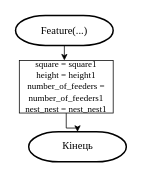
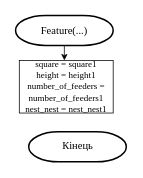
  <mxCell id="0" />
  <mxCell id="1" parent="0" />
  <mxCell id="2" value="" style="edgeStyle=orthogonalEdgeStyle;rounded=0;orthogonalLoop=1;jettySize=auto;html=1;" edge="1" parent="1" source="3"><mxGeometry relative="1" as="geometry"><mxPoint x="85" y="80" as="targetPoint" /></mxGeometry></mxCell>
  <mxCell id="3" value="&lt;p style=&quot;margin: 0px ; font-stretch: normal ; line-height: normal&quot;&gt;&lt;font face=&quot;Times New Roman&quot; style=&quot;font-size: 14px&quot;&gt;Feature(...)&lt;/font&gt;&lt;/p&gt;" style="strokeWidth=2;html=1;shape=mxgraph.flowchart.terminator;whiteSpace=wrap;" vertex="1" parent="1"><mxGeometry x="20" y="20" width="130" height="40" as="geometry" /></mxCell>
  <mxCell id="4" value="&lt;font face=&quot;Times New Roman&quot;&gt;&lt;span style=&quot;font-size: 14px&quot;&gt;Кінець&lt;/span&gt;&lt;/font&gt;" style="strokeWidth=2;html=1;shape=mxgraph.flowchart.terminator;whiteSpace=wrap;" vertex="1" parent="1"><mxGeometry x="37.5" y="175" width="130" height="40" as="geometry" /></mxCell>
- <mxCell id="5" style="edgeStyle=orthogonalEdgeStyle;rounded=0;orthogonalLoop=1;jettySize=auto;html=1;entryX=0.5;entryY=0;entryDx=0;entryDy=0;entryPerimeter=0;" edge="1" parent="1" source="6" target="4"><mxGeometry relative="1" as="geometry" /></mxCell>
  <mxCell id="6" value="&lt;p style=&quot;margin: 0px ; font-stretch: normal ; line-height: normal&quot;&gt;&lt;font face=&quot;Times New Roman&quot;&gt;square = square1&lt;/font&gt;&lt;/p&gt;&lt;p style=&quot;margin: 0px ; font-stretch: normal ; line-height: normal&quot;&gt;&lt;font face=&quot;Times New Roman&quot;&gt;height = height1&lt;/font&gt;&lt;/p&gt;&lt;p style=&quot;margin: 0px ; font-stretch: normal ; line-height: normal&quot;&gt;&lt;font face=&quot;Times New Roman&quot;&gt;number_of_feeders = number_of_feeders1&lt;/font&gt;&lt;/p&gt;&lt;p style=&quot;margin: 0px ; font-stretch: normal ; line-height: normal&quot;&gt;&lt;font face=&quot;Times New Roman&quot;&gt;nest_nest = nest_nest1&lt;/font&gt;&lt;/p&gt;" style="rounded=0;whiteSpace=wrap;html=1;" vertex="1" parent="1"><mxGeometry x="25" y="80" width="125" height="70" as="geometry" /></mxCell>
